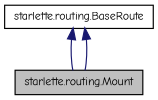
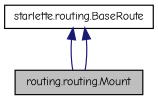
  digraph {
    fontname="Comic Neue"
    node [color=black fontname="Comic Neue" fontsize=10 shape=record style=filled]
    edge [color=midnightblue dir=back fontname="Comic Neue" fontsize=10 labelfontname=Helvetica labelfontsize=10 style=solid]
-   n1 [fillcolor=grey75 fontcolor=black height=0.2 label="starlette.routing.Mount" width=0.4]
+   n1 [fillcolor=grey75 fontcolor=black height=0.2 label="routing.routing.Mount" width=0.4]
    n2 [fillcolor=white height=0.2 label="starlette.routing.BaseRoute" width=0.4]
    n2 -> n1
    n2 -> n1
  }
